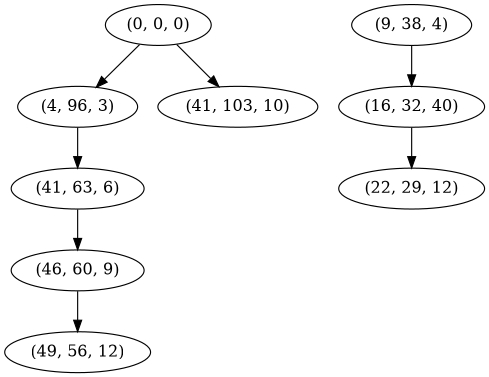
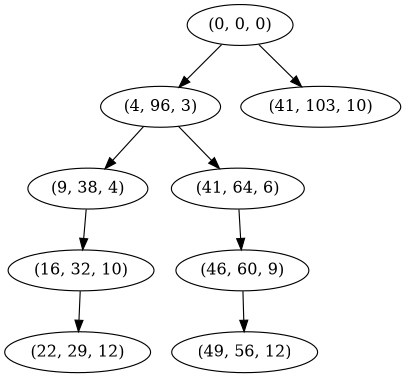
  digraph {
    n1 [label="(4, 96, 3)"]
    "(0, 0, 0)"
    n3 [label="(41, 103, 10)"]
    "(9, 38, 4)"
-   "(41, 64, 6)" [label="(41, 63, 6)"]
-   "(16, 32, 10)" [label="(16, 32, 40)"]
+   "(41, 64, 6)"
+   "(16, 32, 10)"
    "(46, 60, 9)"
    "(22, 29, 12)"
    n9 [label="(49, 56, 12)"]
+   n1 -> "(9, 38, 4)"
    n1 -> "(41, 64, 6)"
    "(0, 0, 0)" -> n1
    "(0, 0, 0)" -> n3
    "(9, 38, 4)" -> "(16, 32, 10)"
    "(41, 64, 6)" -> "(46, 60, 9)"
    "(16, 32, 10)" -> "(22, 29, 12)"
    "(46, 60, 9)" -> n9
  }
